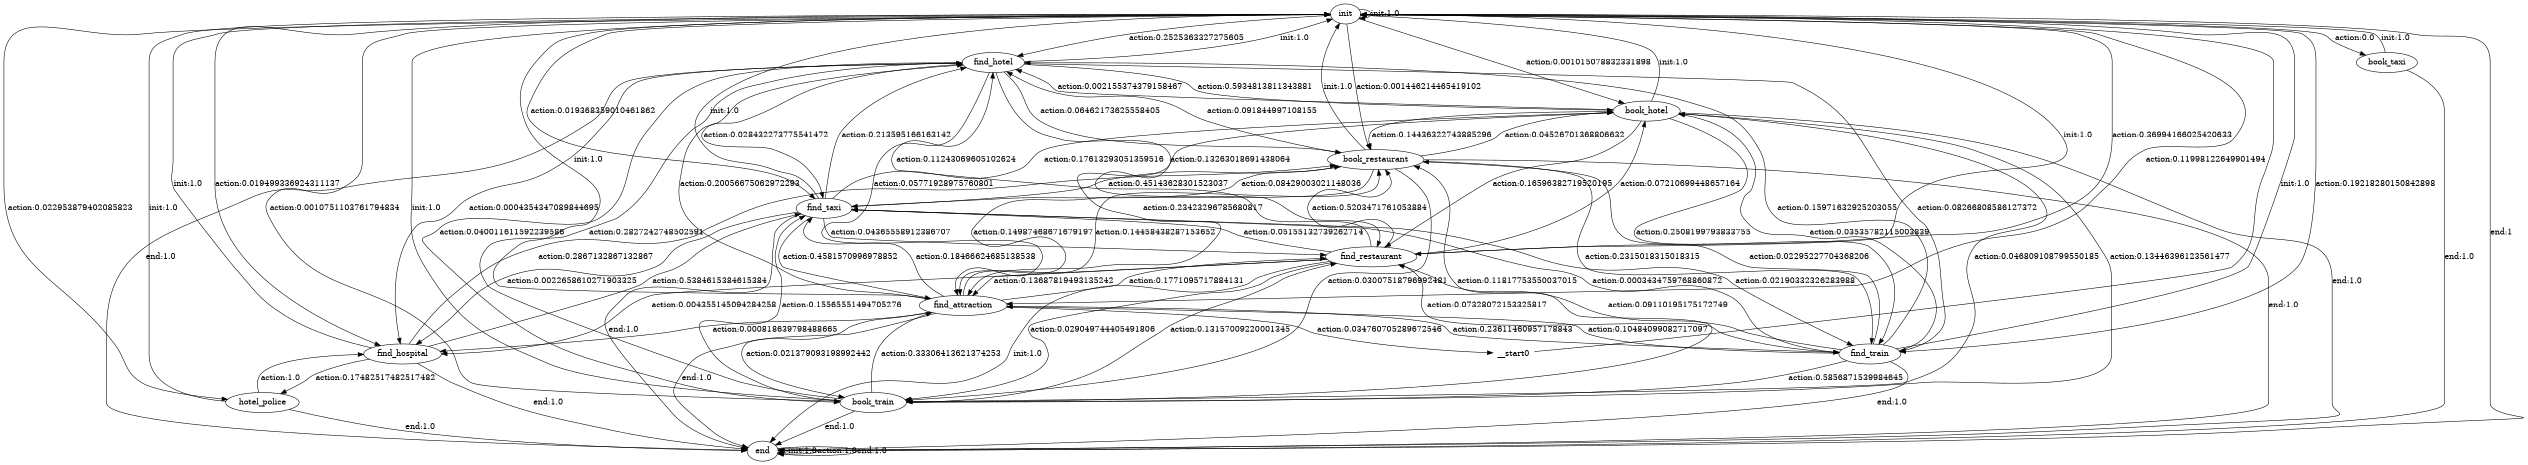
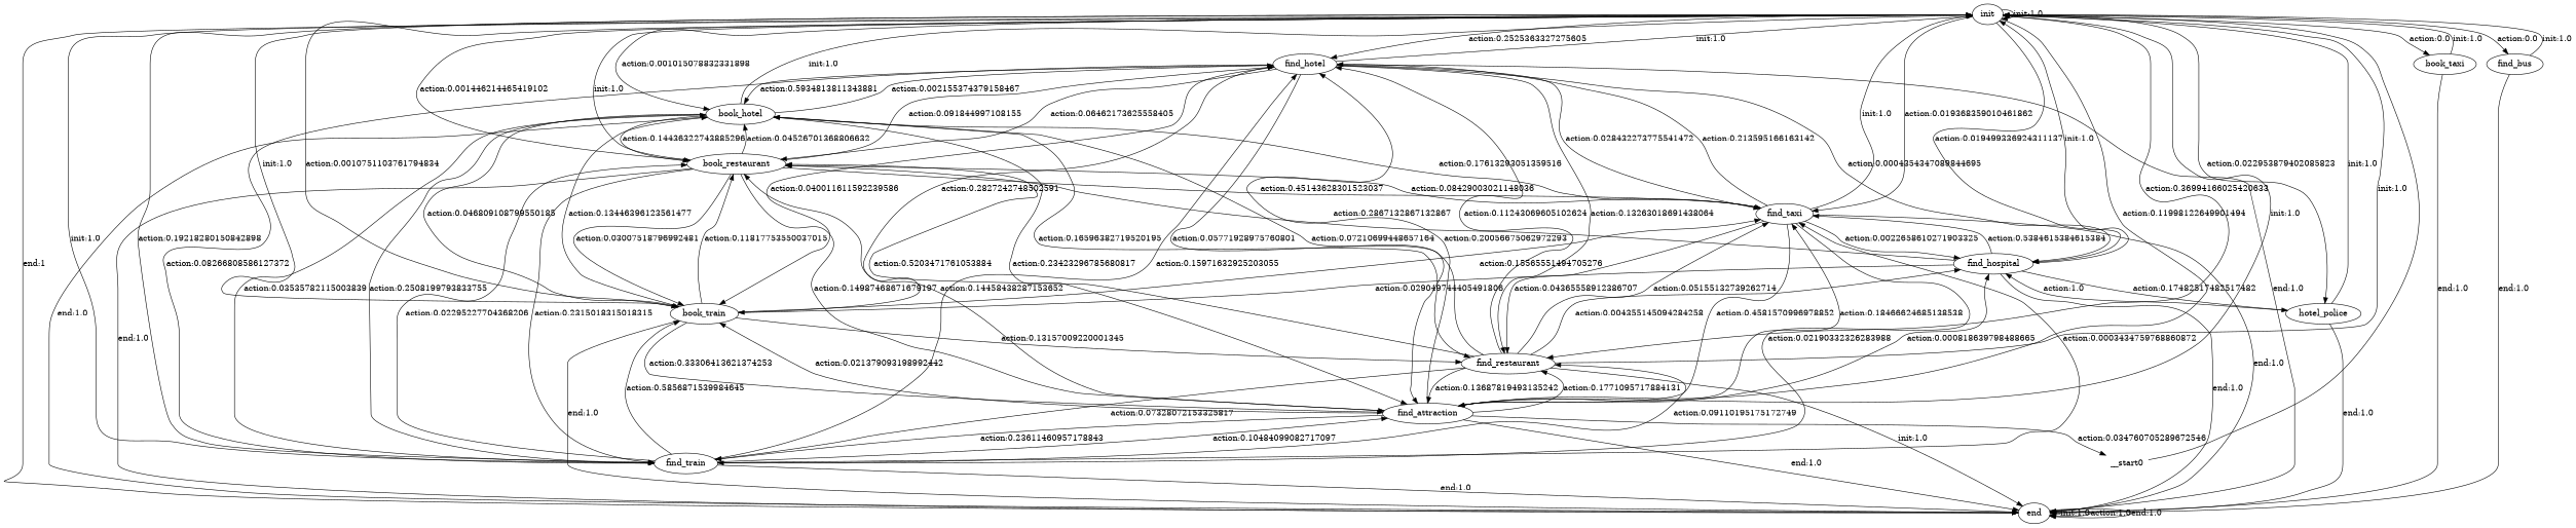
  digraph {
    n1 [label=init]
    n2 [label=find_hotel]
    n3 [label=book_hotel]
    n4 [label=find_train]
    n5 [label=book_train]
    n6 [label=find_attraction]
    n7 [label=find_restaurant]
    n8 [label=book_restaurant]
    n9 [label=find_hospital]
    n10 [label=book_taxi]
    n11 [label=find_taxi]
+   n12 [label=find_bus]
    n13 [label=hotel_police]
    n14 [label=end]
    __start0 [shape=none]
    n1 -> n1 [label="init:1.0"]
    n1 -> n2 [label="action:0.2525363327275605"]
    n1 -> n3 [label="action:0.001015078832331898"]
    n1 -> n4 [label="action:0.19218280150842898"]
    n1 -> n5 [label="action:0.0010751103761794834"]
    n1 -> n6 [label="action:0.11998122649901494"]
    n1 -> n7 [label="action:0.36994166025420633"]
    n1 -> n8 [label="action:0.001446214465419102"]
    n1 -> n9 [label="action:0.019499336924311137"]
    n1 -> n10 [label="action:0.0"]
    n1 -> n11 [label="action:0.019368359010461862"]
+   n1 -> n12 [label="action:0.0"]
    n1 -> n13 [label="action:0.022953879402085823"]
    n1 -> n14 [label="end:1"]
    n2 -> n1 [label="init:1.0"]
    n2 -> n3 [label="action:0.5934813811343881"]
    n2 -> n4 [label="action:0.08266808586127372"]
    n2 -> n5 [label="action:0.040011611592239586"]
    n2 -> n6 [label="action:0.05771928975760801"]
    n2 -> n7 [label="action:0.13263018691438064"]
    n2 -> n8 [label="action:0.06462173625558405"]
    n2 -> n9 [label="action:0.0004354347089844695"]
    n2 -> n11 [label="action:0.028432273775541472"]
    n2 -> n14 [label="end:1.0"]
    n3 -> n1 [label="init:1.0"]
    n3 -> n2 [label="action:0.002155374379158467"]
    n3 -> n4 [label="action:0.2508199793833755"]
    n3 -> n5 [label="action:0.046809108799550185"]
    n3 -> n6 [label="action:0.23423296785680817"]
    n3 -> n7 [label="action:0.16596382719520195"]
    n3 -> n8 [label="action:0.14436322743885296"]
    n3 -> n14 [label="end:1.0"]
    n4 -> n1 [label="init:1.0"]
    n4 -> n2 [label="action:0.15971632925203055"]
    n4 -> n3 [label="action:0.03535782115003839"]
    n4 -> n5 [label="action:0.5856871539984645"]
    n4 -> n6 [label="action:0.10484099082717097"]
    n4 -> n7 [label="action:0.09110195175172749"]
    n4 -> n8 [label="action:0.02295227704368206"]
    n4 -> n11 [label="action:0.0003434759768860872"]
    n4 -> n14 [label="end:1.0"]
    n5 -> n1 [label="init:1.0"]
    n5 -> n2 [label="action:0.2827242748502591"]
    n5 -> n3 [label="action:0.13446396123561477"]
    n5 -> n6 [label="action:0.33306413621374253"]
    n5 -> n7 [label="action:0.13157009220001345"]
    n5 -> n8 [label="action:0.11817753550037015"]
    n5 -> n11 [label="action:0.15565551494705276"]
    n5 -> n14 [label="end:1.0"]
    n6 -> n1 [label="init:1.0"]
    n6 -> n2 [label="action:0.20056675062972293"]
    n6 -> n4 [label="action:0.23611460957178843"]
    n6 -> n5 [label="action:0.021379093198992442"]
    n6 -> n7 [label="action:0.1771095717884131"]
    n6 -> n8 [label="action:0.14458438287153652"]
    n6 -> n9 [label="action:0.000818639798488665"]
    n6 -> n11 [label="action:0.18466624685138538"]
    n6 -> n14 [label="end:1.0"]
    n6 -> __start0 [label="action:0.034760705289672546"]
    n7 -> n1 [label="init:1.0"]
    n7 -> n2 [label="action:0.11243069605102624"]
    n7 -> n3 [label="action:0.07210699448657164"]
    n7 -> n4 [label="action:0.07328072153325817"]
-   n7 -> n5 [label="action:0.029049744405491806"]
+   n9 -> n5 [label="action:0.029049744405491806"]
    n7 -> n6 [label="action:0.13687819493135242"]
    n7 -> n8 [label="action:0.5203471761053884"]
    n7 -> n9 [label="action:0.004355145094284258"]
    n7 -> n11 [label="action:0.05155132739262714"]
    n7 -> n14 [label="init:1.0"]
    n8 -> n1 [label="init:1.0"]
    n8 -> n2 [label="action:0.091844997108155"]
    n8 -> n3 [label="action:0.04526701368806632"]
    n8 -> n4 [label="action:0.2315018315018315"]
    n8 -> n5 [label="action:0.03007518796992481"]
    n8 -> n6 [label="action:0.14987468671679197"]
    n8 -> n11 [label="action:0.45143628301523037"]
    n8 -> n14 [label="end:1.0"]
    n9 -> n1 [label="init:1.0"]
    n9 -> n8 [label="action:0.2867132867132867"]
    n9 -> n11 [label="action:0.5384615384615384"]
    n9 -> n13 [label="action:0.17482517482517482"]
    n9 -> n14 [label="end:1.0"]
    n10 -> n1 [label="init:1.0"]
    n10 -> n14 [label="end:1.0"]
    n11 -> n1 [label="init:1.0"]
    n11 -> n2 [label="action:0.213595166163142"]
    n11 -> n3 [label="action:0.17613293051359516"]
    n11 -> n4 [label="action:0.02190332326283988"]
    n11 -> n6 [label="action:0.4581570996978852"]
    n11 -> n7 [label="action:0.04365558912386707"]
    n11 -> n8 [label="action:0.08429003021148036"]
    n11 -> n9 [label="action:0.0022658610271903325"]
    n11 -> n14 [label="end:1.0"]
+   n12 -> n1 [label="init:1.0"]
+   n12 -> n14 [label="end:1.0"]
    n13 -> n1 [label="init:1.0"]
    n13 -> n9 [label="action:1.0"]
    n13 -> n14 [label="end:1.0"]
    n14 -> n14 [label="init:1.0"]
    n14 -> n14 [label="action:1.0"]
    n14 -> n14 [label="end:1.0"]
    __start0 -> n1
  }
